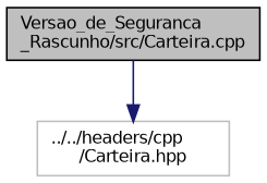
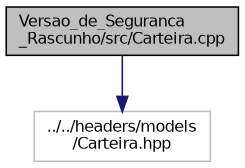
  digraph {
    node [fontname=Helvetica fontsize=10 shape=record style=filled]
    n1 [color=black fillcolor=grey75 fontcolor=black height=0.2 label="Versao_de_Seguranca\l_Rascunho/src/Carteira.cpp" width=0.4]
-   n2 [color=grey75 fillcolor=white height=0.2 label="../../headers/cpp\l/Carteira.hpp" width=0.4]
+   n2 [color=grey75 fillcolor=white height=0.2 label="../../headers/models\l/Carteira.hpp" width=0.4]
    n1 -> n2 [color=midnightblue fontname=Helvetica fontsize=10 labelfontname=Helvetica labelfontsize=10 style=solid]
  }
